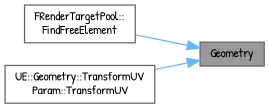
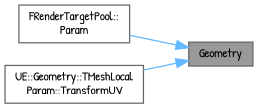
  digraph {
    fontname="Patrick Hand"
    rankdir=RL
    node [color=grey40 fillcolor=white fontname="Patrick Hand" fontsize=10 shape=box style=filled]
    edge [color=steelblue1 dir=back fontname="Patrick Hand" fontsize=10 labelfontname=Helvetica labelfontsize=10 style=solid]
    n1 [color=gray40 fillcolor=grey60 fontcolor=black height=0.2 label=Geometry width=0.4]
-   n2 [height=0.2 label="FRenderTargetPool::\lFindFreeElement" width=0.4]
-   n3 [height=0.2 label="UE::Geometry::TransformUV\lParam::TransformUV" width=0.4]
+   n2 [height=0.2 label="FRenderTargetPool::\lParam" width=0.4]
+   n3 [height=0.2 label="UE::Geometry::TMeshLocal\lParam::TransformUV" width=0.4]
    n1 -> n2
    n1 -> n3
  }
